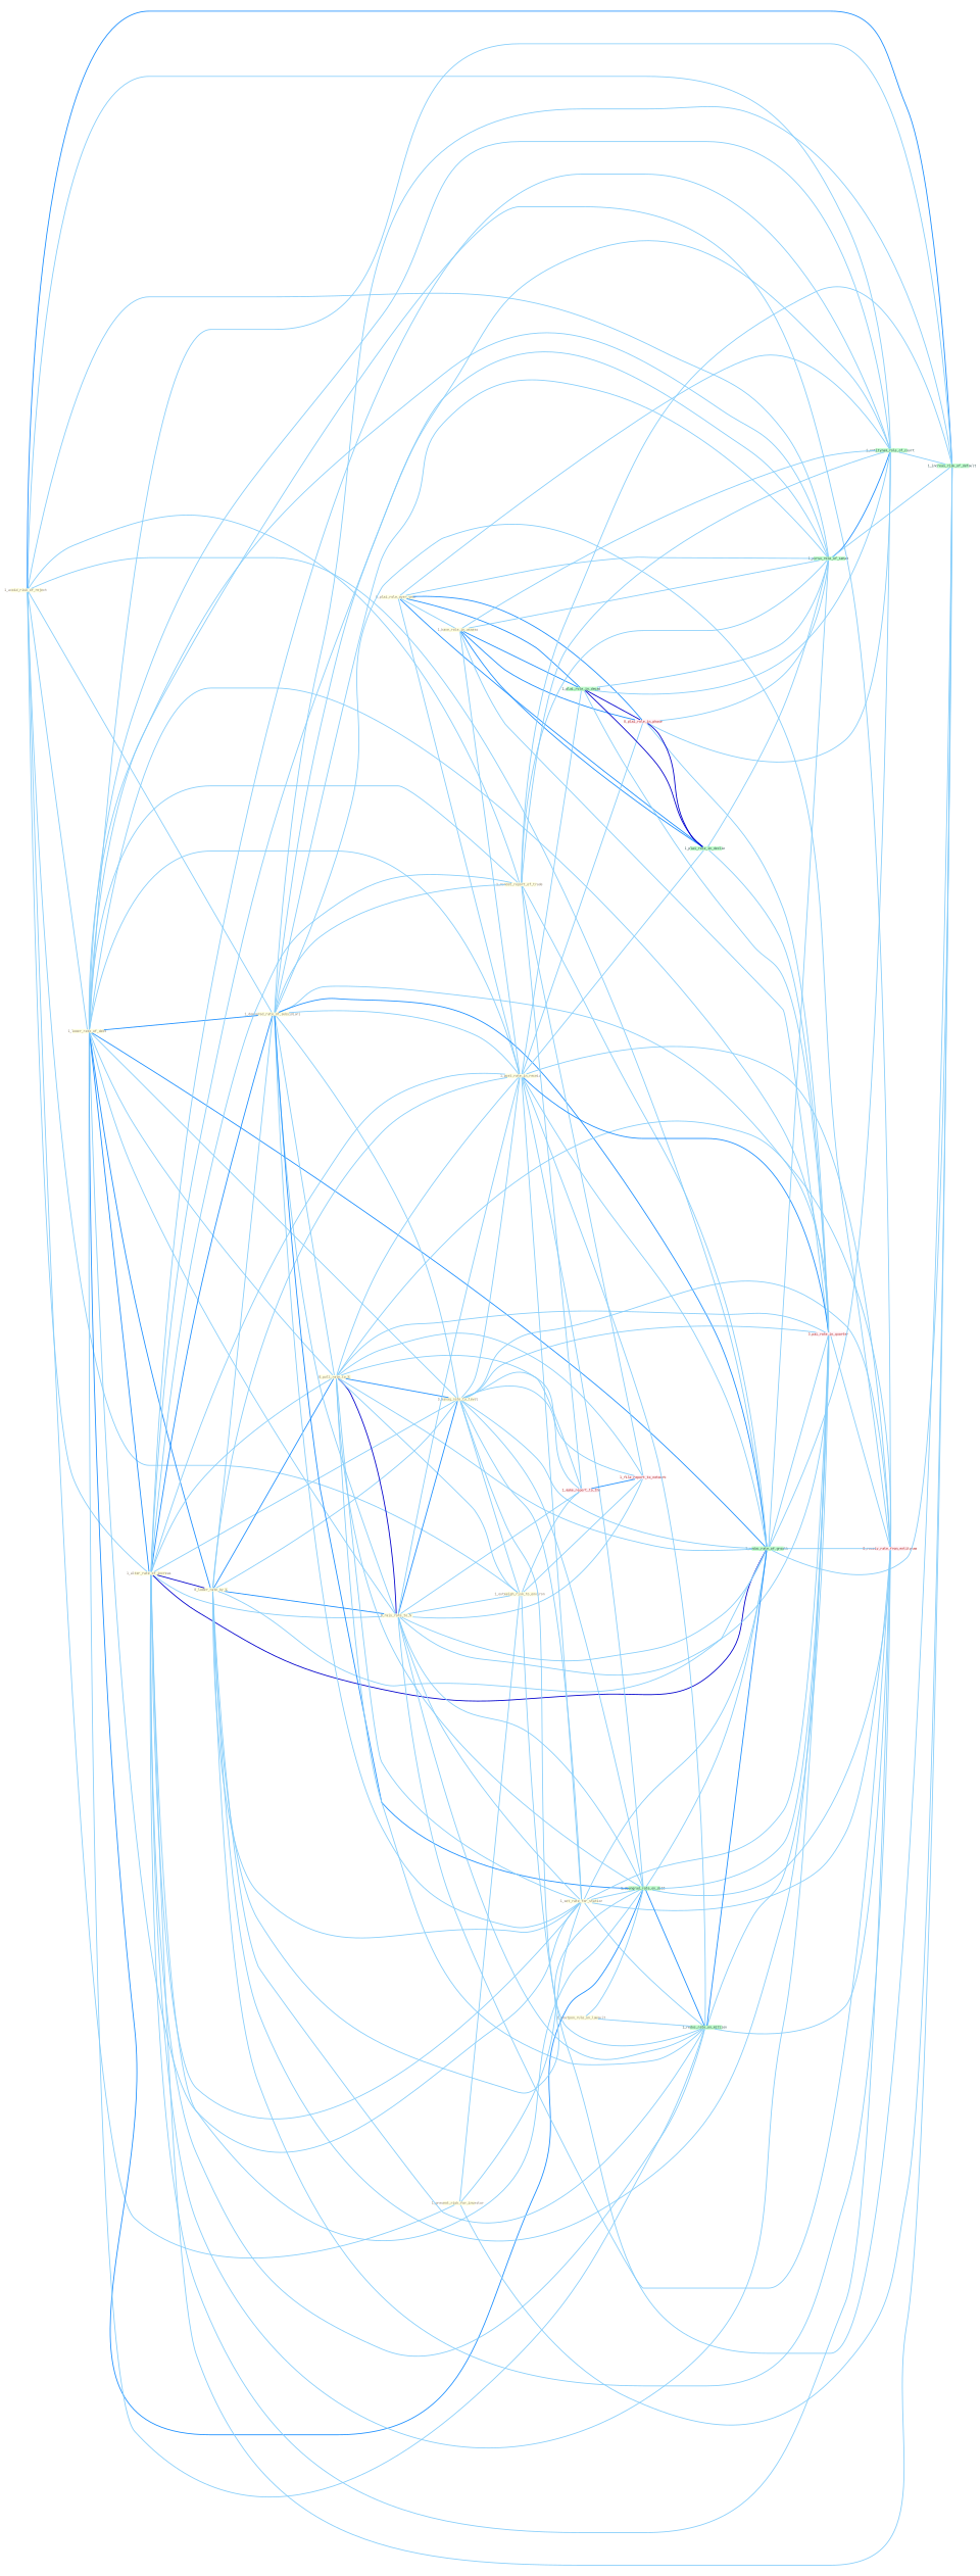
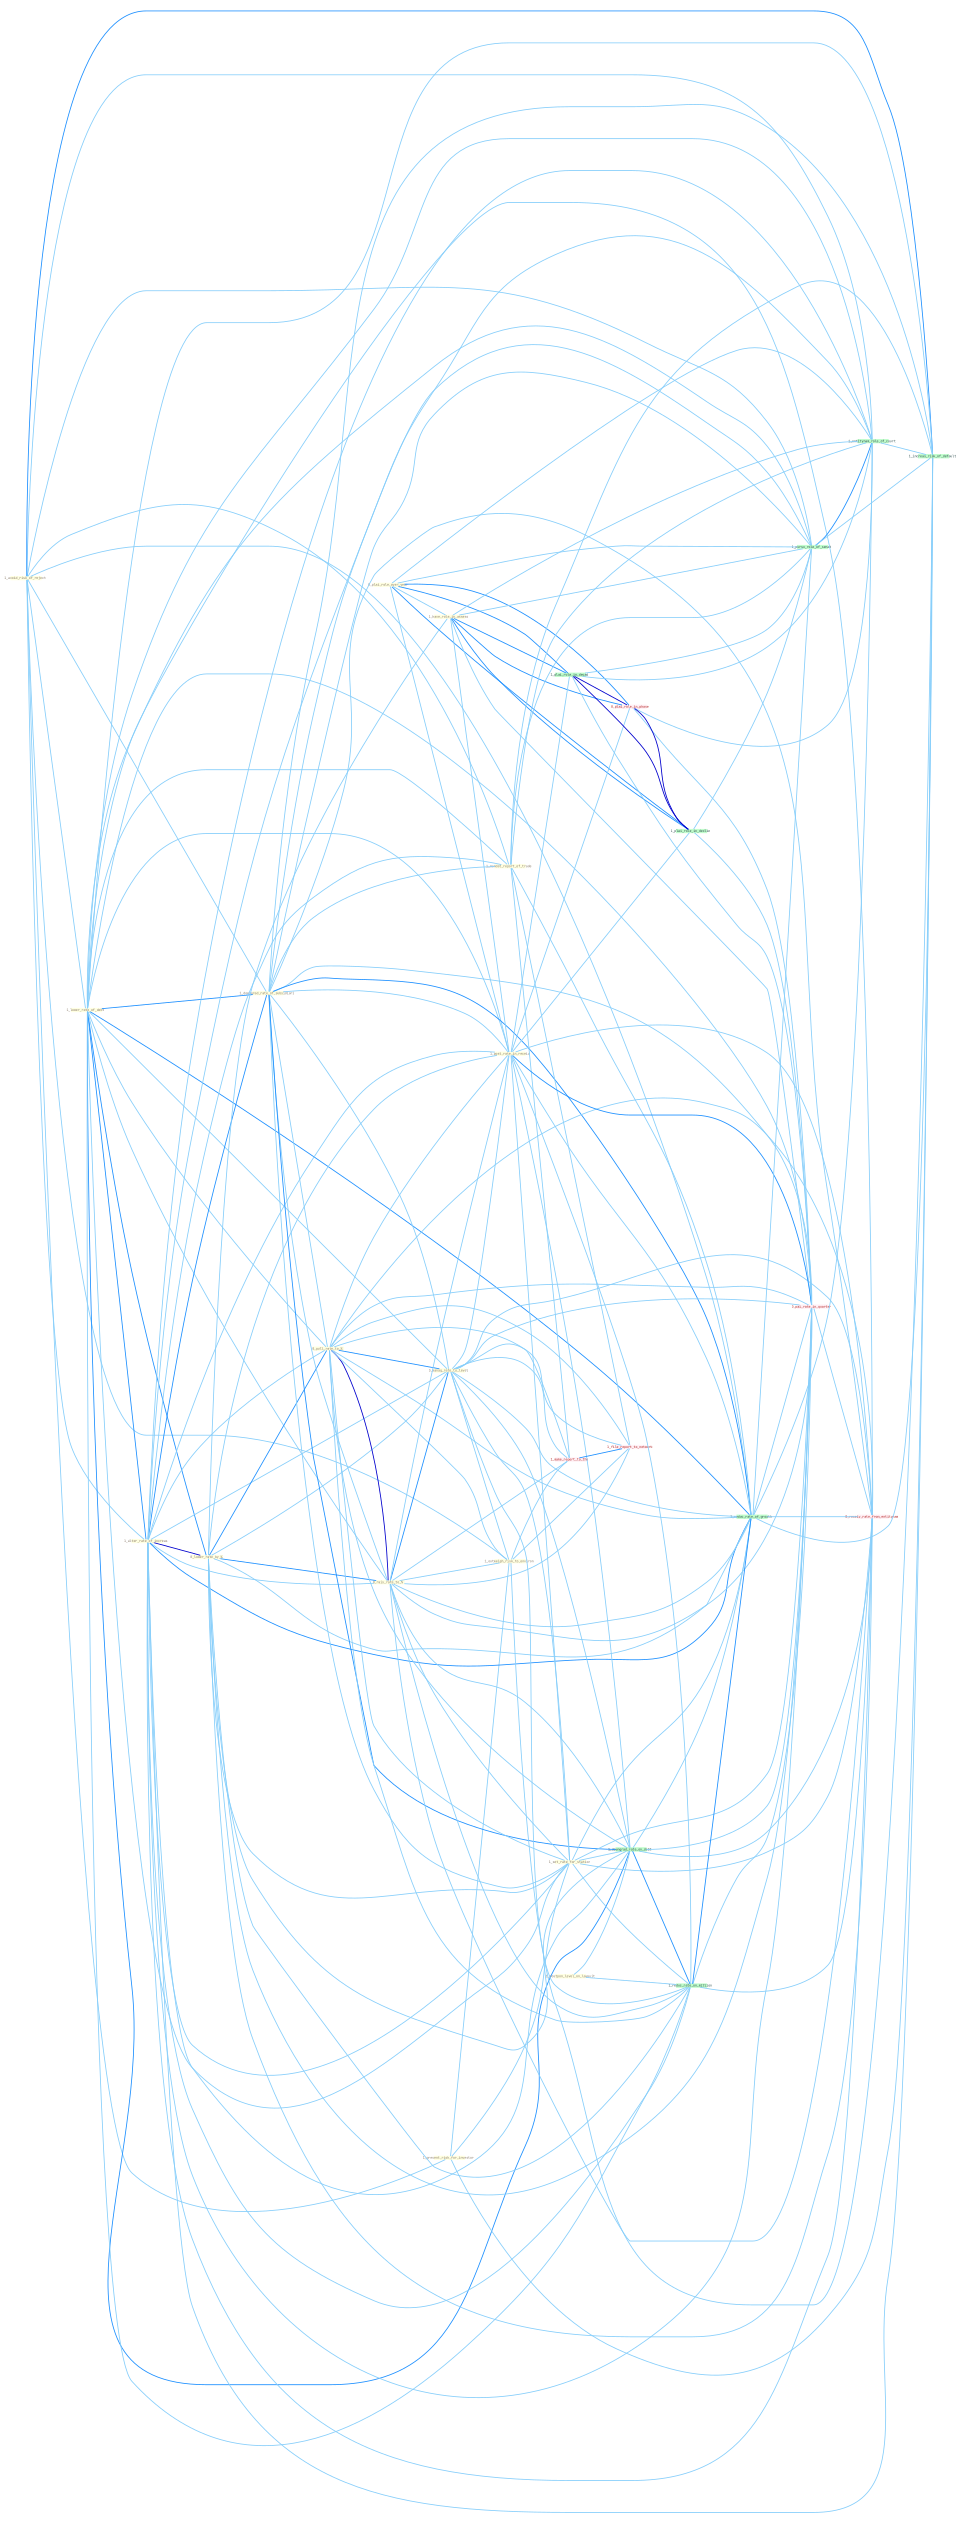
  graph {
    fontname="JetBrains Mono"
    rankdir=LR
    node [color="#ffffe0" fixedsize=true fontcolor="#8b7d6b" fontname="JetBrains Mono" fontsize=4 shape=polygon style=filled]
    edge [color="#87cefa" fontname="JetBrains Mono" w=1]
    "1_avoid_risk_of_reject " [height=.06 width=.5]
    "1_lower_rate_of_debt " [height=.06 width=.5]
    "1_present_risk_for_investor " [height=.06 width=.5]
    "1_alter_rate_of_increas " [height=.06 width=.5]
    "0_plai_role_over_year " [height=.06 width=.5]
    "0_lower_rate_by_% " [height=.06 width=.5]
    "1_downgrad_rate_of_subsidiari " [height=.06 width=.5]
    "0_pull_rate_to_% " [height=.06 width=.5]
-   "1_postpon_rule_on_lawsuit " [height=.06 width=.5]
+   "1_postpon_rule_on_lawsuit " [height=.06 width=.5 label="1_postpon_level_on_lawsuit"]
    "0_rais_rate_to_% " [height=.06 width=.5]
    "1_have_role_in_assess " [height=.06 width=.5]
    "1_mandat_report_of_trade " [height=.06 width=.5]
    "0_manag_rate_to_level " [height=.06 width=.5]
    n14 [height=.06 label="1_post_rate_in_receiv" width=.5]
    "1_outweigh_risk_to_environ " [height=.06 width=.5]
    "1_set_rate_for_station " [height=.06 width=.5]
    "0_plai_role_in_phase " [color="#fff0f5" fontcolor="#b22222" height=.06 width=.5]
    "1_make_report_to_the " [color="#fff0f5" fontcolor="#b22222" height=.06 width=.5]
    "0_pai_rate_in_quarter " [color="#fff0f5" fontcolor="#b22222" height=.06 width=.5]
    "1_file_report_to_network " [color="#fff0f5" fontcolor="#b22222" height=.06 width=.5]
    "0_receiv_rate_from_entitynam " [color="#fff0f5" fontcolor="#b22222" height=.06 width=.5]
    "1_reduc_rate_of_growth " [color="#BDFCC9" fontcolor="#2f4f4f" height=.06 width=.5]
    "1_pursu_role_of_senat " [color="#BDFCC9" fontcolor="#2f4f4f" height=.06 width=.5]
    "1_entitynam_role_of_court " [color="#BDFCC9" fontcolor="#2f4f4f" height=.06 width=.5]
    "1_increas_risk_of_default " [color="#BDFCC9" fontcolor="#2f4f4f" height=.06 width=.5]
    "1_downgrad_rate_on_debt " [color="#BDFCC9" fontcolor="#2f4f4f" height=.06 width=.5]
    "1_reduc_rate_on_million " [color="#BDFCC9" fontcolor="#2f4f4f" height=.06 width=.5]
    "1_plai_role_in_decad " [color="#BDFCC9" fontcolor="#2f4f4f" height=.06 width=.5]
    "1_plai_role_in_declin " [color="#BDFCC9" fontcolor="#2f4f4f" height=.06 width=.5]
    subgraph sub_1 {
      "1_avoid_risk_of_reject "
      "1_lower_rate_of_debt "
      "1_present_risk_for_investor "
      "1_alter_rate_of_increas "
      "0_plai_role_over_year "
      "0_lower_rate_by_% "
      "1_downgrad_rate_of_subsidiari "
      "0_pull_rate_to_% "
      "1_postpon_rule_on_lawsuit "
      "0_rais_rate_to_% "
      "1_have_role_in_assess "
      "1_mandat_report_of_trade "
      "0_manag_rate_to_level "
      n14
      "1_outweigh_risk_to_environ "
      "1_set_rate_for_station "
    }
    subgraph sub_2 {
      "0_plai_role_in_phase "
      "1_make_report_to_the "
      "0_pai_rate_in_quarter "
      "1_file_report_to_network "
      "0_receiv_rate_from_entitynam "
    }
    "1_avoid_risk_of_reject " -- "1_lower_rate_of_debt "
    "1_avoid_risk_of_reject " -- "1_present_risk_for_investor "
    "1_avoid_risk_of_reject " -- "1_alter_rate_of_increas "
    "1_avoid_risk_of_reject " -- "1_downgrad_rate_of_subsidiari "
    "1_avoid_risk_of_reject " -- "1_mandat_report_of_trade "
    "1_avoid_risk_of_reject " -- "1_outweigh_risk_to_environ "
    "1_avoid_risk_of_reject " -- "1_reduc_rate_of_growth "
    "1_avoid_risk_of_reject " -- "1_pursu_role_of_senat "
    "1_avoid_risk_of_reject " -- "1_entitynam_role_of_court "
    "1_avoid_risk_of_reject " -- "1_increas_risk_of_default " [color="#1e90ff" w=2]
    "1_lower_rate_of_debt " -- "1_alter_rate_of_increas " [color="#1e90ff" w=2]
    "1_lower_rate_of_debt " -- "0_lower_rate_by_% " [color="#1e90ff" w=2]
    "1_lower_rate_of_debt " -- "1_downgrad_rate_of_subsidiari " [color="#1e90ff" w=2]
    "1_lower_rate_of_debt " -- "0_pull_rate_to_% "
    "1_lower_rate_of_debt " -- "0_rais_rate_to_% "
    "1_lower_rate_of_debt " -- "1_mandat_report_of_trade "
    "1_lower_rate_of_debt " -- "0_manag_rate_to_level "
    "1_lower_rate_of_debt " -- n14
    "1_lower_rate_of_debt " -- "1_set_rate_for_station "
    "1_lower_rate_of_debt " -- "0_pai_rate_in_quarter "
    "1_lower_rate_of_debt " -- "0_receiv_rate_from_entitynam "
    "1_lower_rate_of_debt " -- "1_reduc_rate_of_growth " [color="#1e90ff" w=2]
    "1_lower_rate_of_debt " -- "1_pursu_role_of_senat "
    "1_lower_rate_of_debt " -- "1_entitynam_role_of_court "
    "1_lower_rate_of_debt " -- "1_increas_risk_of_default "
    "1_lower_rate_of_debt " -- "1_downgrad_rate_on_debt " [color="#1e90ff" w=2]
    "1_lower_rate_of_debt " -- "1_reduc_rate_on_million "
    "1_present_risk_for_investor " -- "1_outweigh_risk_to_environ "
    "1_present_risk_for_investor " -- "1_set_rate_for_station "
    "1_present_risk_for_investor " -- "1_increas_risk_of_default "
    "1_alter_rate_of_increas " -- "0_lower_rate_by_% " [color="#0000cd"]
    "1_alter_rate_of_increas " -- "1_downgrad_rate_of_subsidiari " [color="#1e90ff" w=2]
    "1_alter_rate_of_increas " -- "0_pull_rate_to_% "
    "1_alter_rate_of_increas " -- "0_rais_rate_to_% "
    "1_alter_rate_of_increas " -- "1_mandat_report_of_trade "
    "1_alter_rate_of_increas " -- "0_manag_rate_to_level "
    "1_alter_rate_of_increas " -- n14
    "1_alter_rate_of_increas " -- "1_set_rate_for_station "
    "1_alter_rate_of_increas " -- "0_pai_rate_in_quarter "
    "1_alter_rate_of_increas " -- "0_receiv_rate_from_entitynam "
-   "1_alter_rate_of_increas " -- "1_reduc_rate_of_growth " [color="#0000cd" w=2]
+   "1_alter_rate_of_increas " -- "1_reduc_rate_of_growth " [color="#1e90ff" w=2]
    "1_alter_rate_of_increas " -- "1_pursu_role_of_senat "
    "1_alter_rate_of_increas " -- "1_entitynam_role_of_court "
    "1_alter_rate_of_increas " -- "1_increas_risk_of_default "
    "1_alter_rate_of_increas " -- "1_downgrad_rate_on_debt "
    "1_alter_rate_of_increas " -- "1_reduc_rate_on_million "
    "0_plai_role_over_year " -- "1_have_role_in_assess "
    "0_plai_role_over_year " -- n14
    "0_plai_role_over_year " -- "0_plai_role_in_phase " [color="#1e90ff" w=2]
    "0_plai_role_over_year " -- "1_pursu_role_of_senat "
    "0_plai_role_over_year " -- "1_entitynam_role_of_court "
    "0_plai_role_over_year " -- "1_plai_role_in_decad " [color="#1e90ff" w=2]
    "0_plai_role_over_year " -- "1_plai_role_in_declin " [color="#1e90ff" w=2]
-   "0_lower_rate_by_% " -- "1_downgrad_rate_of_subsidiari "
+   "0_lower_rate_by_% " -- "1_have_role_in_assess "
    "0_lower_rate_by_% " -- "0_pull_rate_to_% " [color="#1e90ff" w=2]
    "0_lower_rate_by_% " -- "0_rais_rate_to_% " [color="#1e90ff" w=2]
    "0_lower_rate_by_% " -- "0_manag_rate_to_level "
    "0_lower_rate_by_% " -- n14
    "0_lower_rate_by_% " -- "1_set_rate_for_station "
    "0_lower_rate_by_% " -- "0_pai_rate_in_quarter "
    "0_lower_rate_by_% " -- "0_receiv_rate_from_entitynam "
    "0_lower_rate_by_% " -- "1_reduc_rate_of_growth "
    "0_lower_rate_by_% " -- "1_downgrad_rate_on_debt "
    "0_lower_rate_by_% " -- "1_reduc_rate_on_million "
    "1_downgrad_rate_of_subsidiari " -- "0_pull_rate_to_% "
    "1_downgrad_rate_of_subsidiari " -- "0_rais_rate_to_% "
    "1_downgrad_rate_of_subsidiari " -- "1_mandat_report_of_trade "
    "1_downgrad_rate_of_subsidiari " -- "0_manag_rate_to_level "
    "1_downgrad_rate_of_subsidiari " -- n14
    "1_downgrad_rate_of_subsidiari " -- "1_set_rate_for_station "
    "1_downgrad_rate_of_subsidiari " -- "0_pai_rate_in_quarter "
    "1_downgrad_rate_of_subsidiari " -- "0_receiv_rate_from_entitynam "
    "1_downgrad_rate_of_subsidiari " -- "1_reduc_rate_of_growth " [color="#1e90ff" w=2]
    "1_downgrad_rate_of_subsidiari " -- "1_pursu_role_of_senat "
    "1_downgrad_rate_of_subsidiari " -- "1_entitynam_role_of_court "
    "1_downgrad_rate_of_subsidiari " -- "1_increas_risk_of_default "
    "1_downgrad_rate_of_subsidiari " -- "1_downgrad_rate_on_debt " [color="#1e90ff" w=2]
    "0_pull_rate_to_% " -- "0_rais_rate_to_% " [color="#0000cd" w=3]
    "0_pull_rate_to_% " -- "0_manag_rate_to_level " [color="#1e90ff" w=2]
    "0_pull_rate_to_% " -- n14
    "0_pull_rate_to_% " -- "1_outweigh_risk_to_environ "
    "0_pull_rate_to_% " -- "1_set_rate_for_station "
    "0_pull_rate_to_% " -- "1_make_report_to_the "
    "0_pull_rate_to_% " -- "0_pai_rate_in_quarter "
    "0_pull_rate_to_% " -- "1_file_report_to_network "
    "0_pull_rate_to_% " -- "0_receiv_rate_from_entitynam "
    "0_pull_rate_to_% " -- "1_reduc_rate_of_growth "
    "0_pull_rate_to_% " -- "1_downgrad_rate_on_debt "
    "0_pull_rate_to_% " -- "1_reduc_rate_on_million "
    "1_postpon_rule_on_lawsuit " -- "1_downgrad_rate_on_debt "
    "1_postpon_rule_on_lawsuit " -- "1_reduc_rate_on_million "
    "0_rais_rate_to_% " -- "0_manag_rate_to_level " [color="#1e90ff" w=2]
    "0_rais_rate_to_% " -- n14
    "0_rais_rate_to_% " -- "1_outweigh_risk_to_environ "
    "0_rais_rate_to_% " -- "1_set_rate_for_station "
    "0_rais_rate_to_% " -- "1_make_report_to_the "
    "0_rais_rate_to_% " -- "0_pai_rate_in_quarter "
    "0_rais_rate_to_% " -- "1_file_report_to_network "
    "0_rais_rate_to_% " -- "0_receiv_rate_from_entitynam "
    "0_rais_rate_to_% " -- "1_reduc_rate_of_growth "
    "0_rais_rate_to_% " -- "1_downgrad_rate_on_debt "
    "0_rais_rate_to_% " -- "1_reduc_rate_on_million "
    "1_have_role_in_assess " -- n14
    "1_have_role_in_assess " -- "0_plai_role_in_phase " [color="#1e90ff" w=2]
    "1_have_role_in_assess " -- "0_pai_rate_in_quarter "
    "1_have_role_in_assess " -- "1_pursu_role_of_senat "
    "1_have_role_in_assess " -- "1_entitynam_role_of_court "
    "1_have_role_in_assess " -- "1_plai_role_in_decad " [color="#1e90ff" w=2]
    "1_have_role_in_assess " -- "1_plai_role_in_declin " [color="#1e90ff" w=2]
    "1_mandat_report_of_trade " -- "1_make_report_to_the "
    "1_mandat_report_of_trade " -- "1_file_report_to_network "
    "1_mandat_report_of_trade " -- "1_reduc_rate_of_growth "
    "1_mandat_report_of_trade " -- "1_pursu_role_of_senat "
    "1_mandat_report_of_trade " -- "1_entitynam_role_of_court "
    "1_mandat_report_of_trade " -- "1_increas_risk_of_default "
    "0_manag_rate_to_level " -- n14
    "0_manag_rate_to_level " -- "1_outweigh_risk_to_environ "
    "0_manag_rate_to_level " -- "1_set_rate_for_station "
    "0_manag_rate_to_level " -- "1_make_report_to_the "
    "0_manag_rate_to_level " -- "0_pai_rate_in_quarter "
    "0_manag_rate_to_level " -- "1_file_report_to_network "
    "0_manag_rate_to_level " -- "0_receiv_rate_from_entitynam "
    "0_manag_rate_to_level " -- "1_reduc_rate_of_growth "
    "0_manag_rate_to_level " -- "1_downgrad_rate_on_debt "
    "0_manag_rate_to_level " -- "1_reduc_rate_on_million "
    n14 -- "1_set_rate_for_station "
    n14 -- "0_plai_role_in_phase "
    n14 -- "0_pai_rate_in_quarter " [color="#1e90ff" w=2]
    n14 -- "0_receiv_rate_from_entitynam "
    n14 -- "1_reduc_rate_of_growth "
    n14 -- "1_downgrad_rate_on_debt "
    n14 -- "1_reduc_rate_on_million "
    n14 -- "1_plai_role_in_decad "
    n14 -- "1_plai_role_in_declin "
    "1_outweigh_risk_to_environ " -- "1_make_report_to_the "
    "1_outweigh_risk_to_environ " -- "1_file_report_to_network "
    "1_outweigh_risk_to_environ " -- "1_increas_risk_of_default "
    "1_set_rate_for_station " -- "0_pai_rate_in_quarter "
    "1_set_rate_for_station " -- "0_receiv_rate_from_entitynam "
    "1_set_rate_for_station " -- "1_reduc_rate_of_growth "
    "1_set_rate_for_station " -- "1_downgrad_rate_on_debt "
    "1_set_rate_for_station " -- "1_reduc_rate_on_million "
    "0_plai_role_in_phase " -- "0_pai_rate_in_quarter "
-   "0_plai_role_in_phase " -- "1_pursu_role_of_senat "
    "0_plai_role_in_phase " -- "1_entitynam_role_of_court "
    "0_plai_role_in_phase " -- "1_plai_role_in_declin " [color="#0000cd" w=3]
    "1_make_report_to_the " -- "1_file_report_to_network " [color="#1e90ff" w=2]
    "0_pai_rate_in_quarter " -- "0_receiv_rate_from_entitynam "
    "1_reduc_rate_of_growth " -- "0_pai_rate_in_quarter "
    "1_reduc_rate_of_growth " -- "0_receiv_rate_from_entitynam "
    "1_reduc_rate_of_growth " -- "1_pursu_role_of_senat "
    "1_reduc_rate_of_growth " -- "1_entitynam_role_of_court "
    "1_reduc_rate_of_growth " -- "1_increas_risk_of_default "
    "1_pursu_role_of_senat " -- "1_entitynam_role_of_court " [color="#1e90ff" w=2]
    "1_pursu_role_of_senat " -- "1_increas_risk_of_default "
    "1_entitynam_role_of_court " -- "1_increas_risk_of_default "
    "1_downgrad_rate_on_debt " -- "0_pai_rate_in_quarter "
    "1_downgrad_rate_on_debt " -- "0_receiv_rate_from_entitynam "
    "1_downgrad_rate_on_debt " -- "1_reduc_rate_of_growth "
    "1_downgrad_rate_on_debt " -- "1_reduc_rate_on_million " [color="#1e90ff" w=2]
    "1_reduc_rate_on_million " -- "0_pai_rate_in_quarter "
    "1_reduc_rate_on_million " -- "0_receiv_rate_from_entitynam "
    "1_reduc_rate_on_million " -- "1_reduc_rate_of_growth " [color="#1e90ff" w=2]
    "1_plai_role_in_decad " -- "0_plai_role_in_phase " [color="#0000cd" w=3]
    "1_plai_role_in_decad " -- "0_pai_rate_in_quarter "
    "1_plai_role_in_decad " -- "1_pursu_role_of_senat "
    "1_plai_role_in_decad " -- "1_entitynam_role_of_court "
    "1_plai_role_in_decad " -- "1_plai_role_in_declin " [color="#0000cd" w=3]
    "1_plai_role_in_declin " -- "0_pai_rate_in_quarter "
    "1_plai_role_in_declin " -- "1_pursu_role_of_senat "
  }
